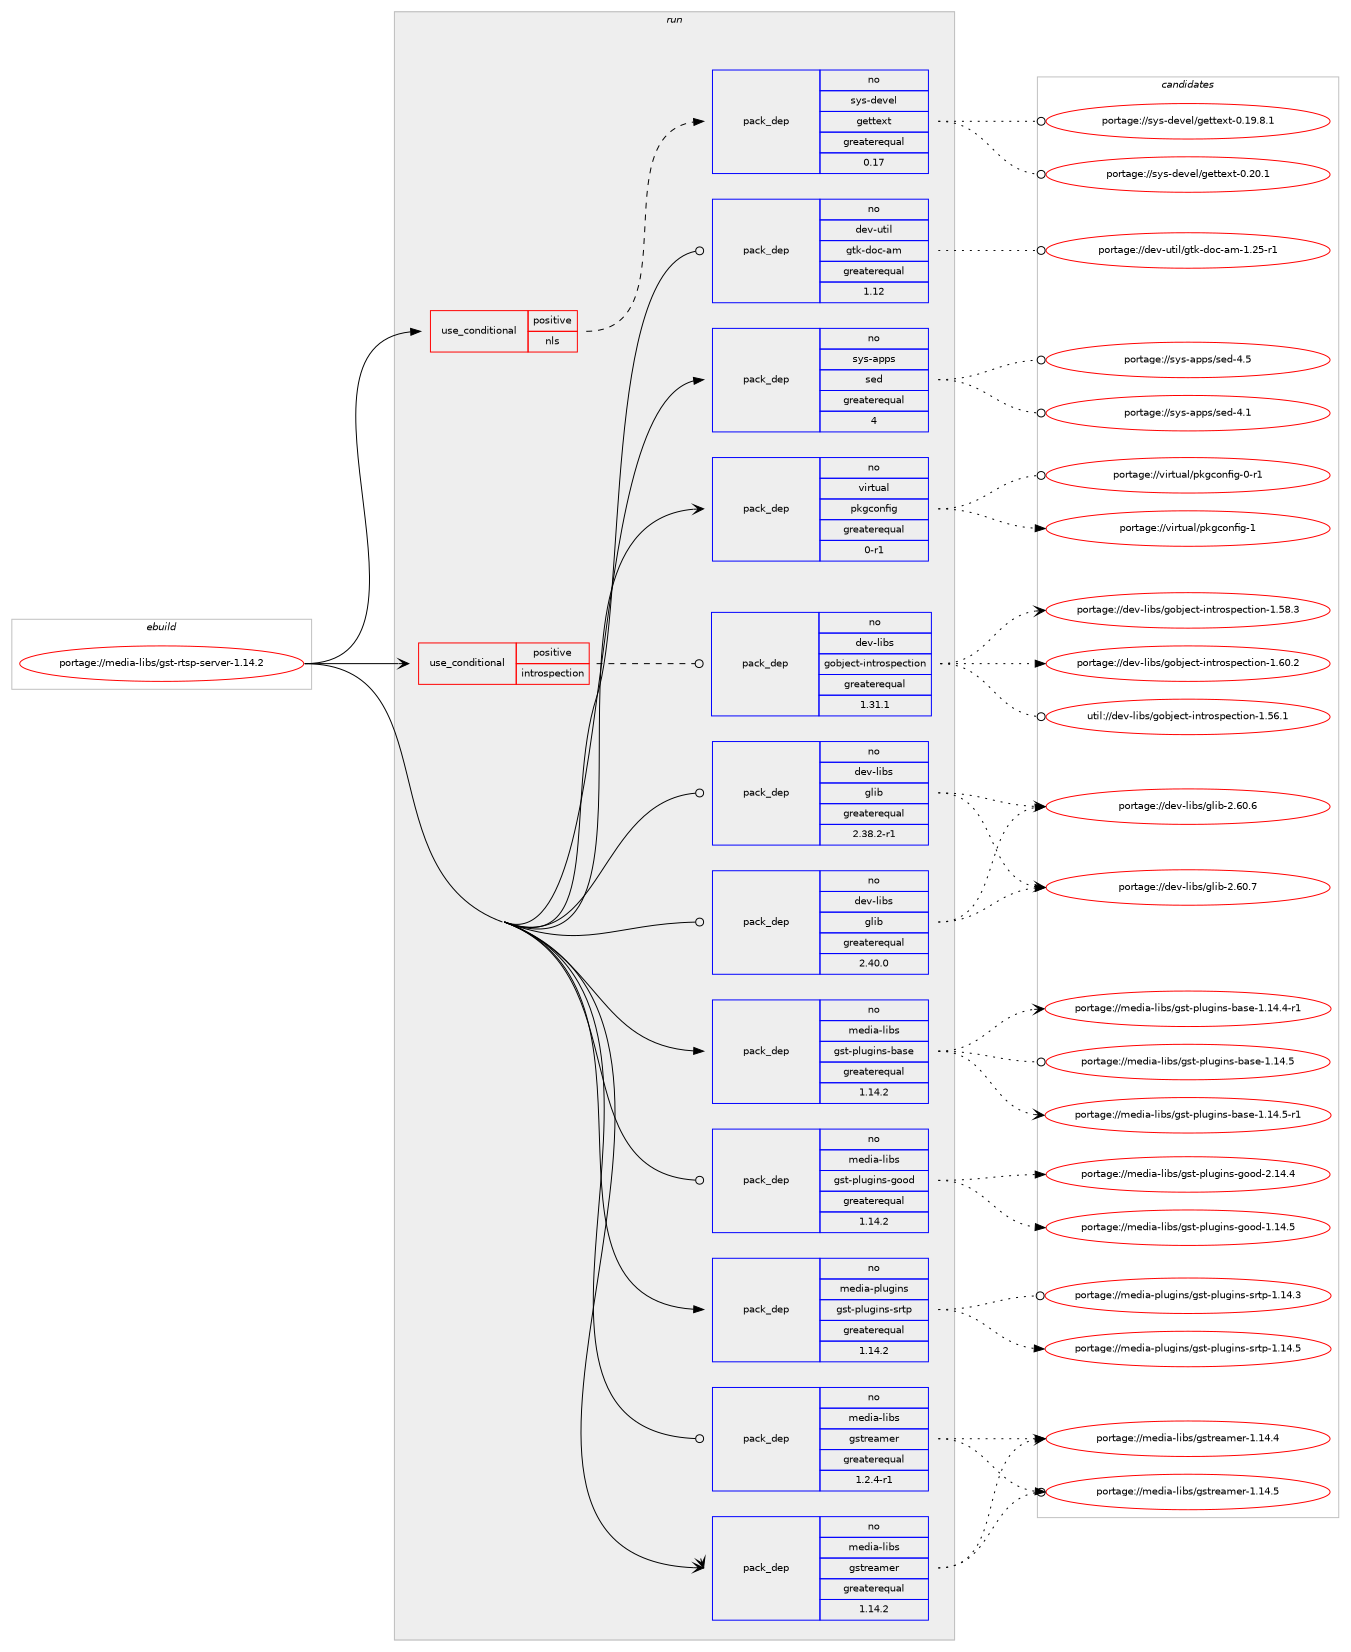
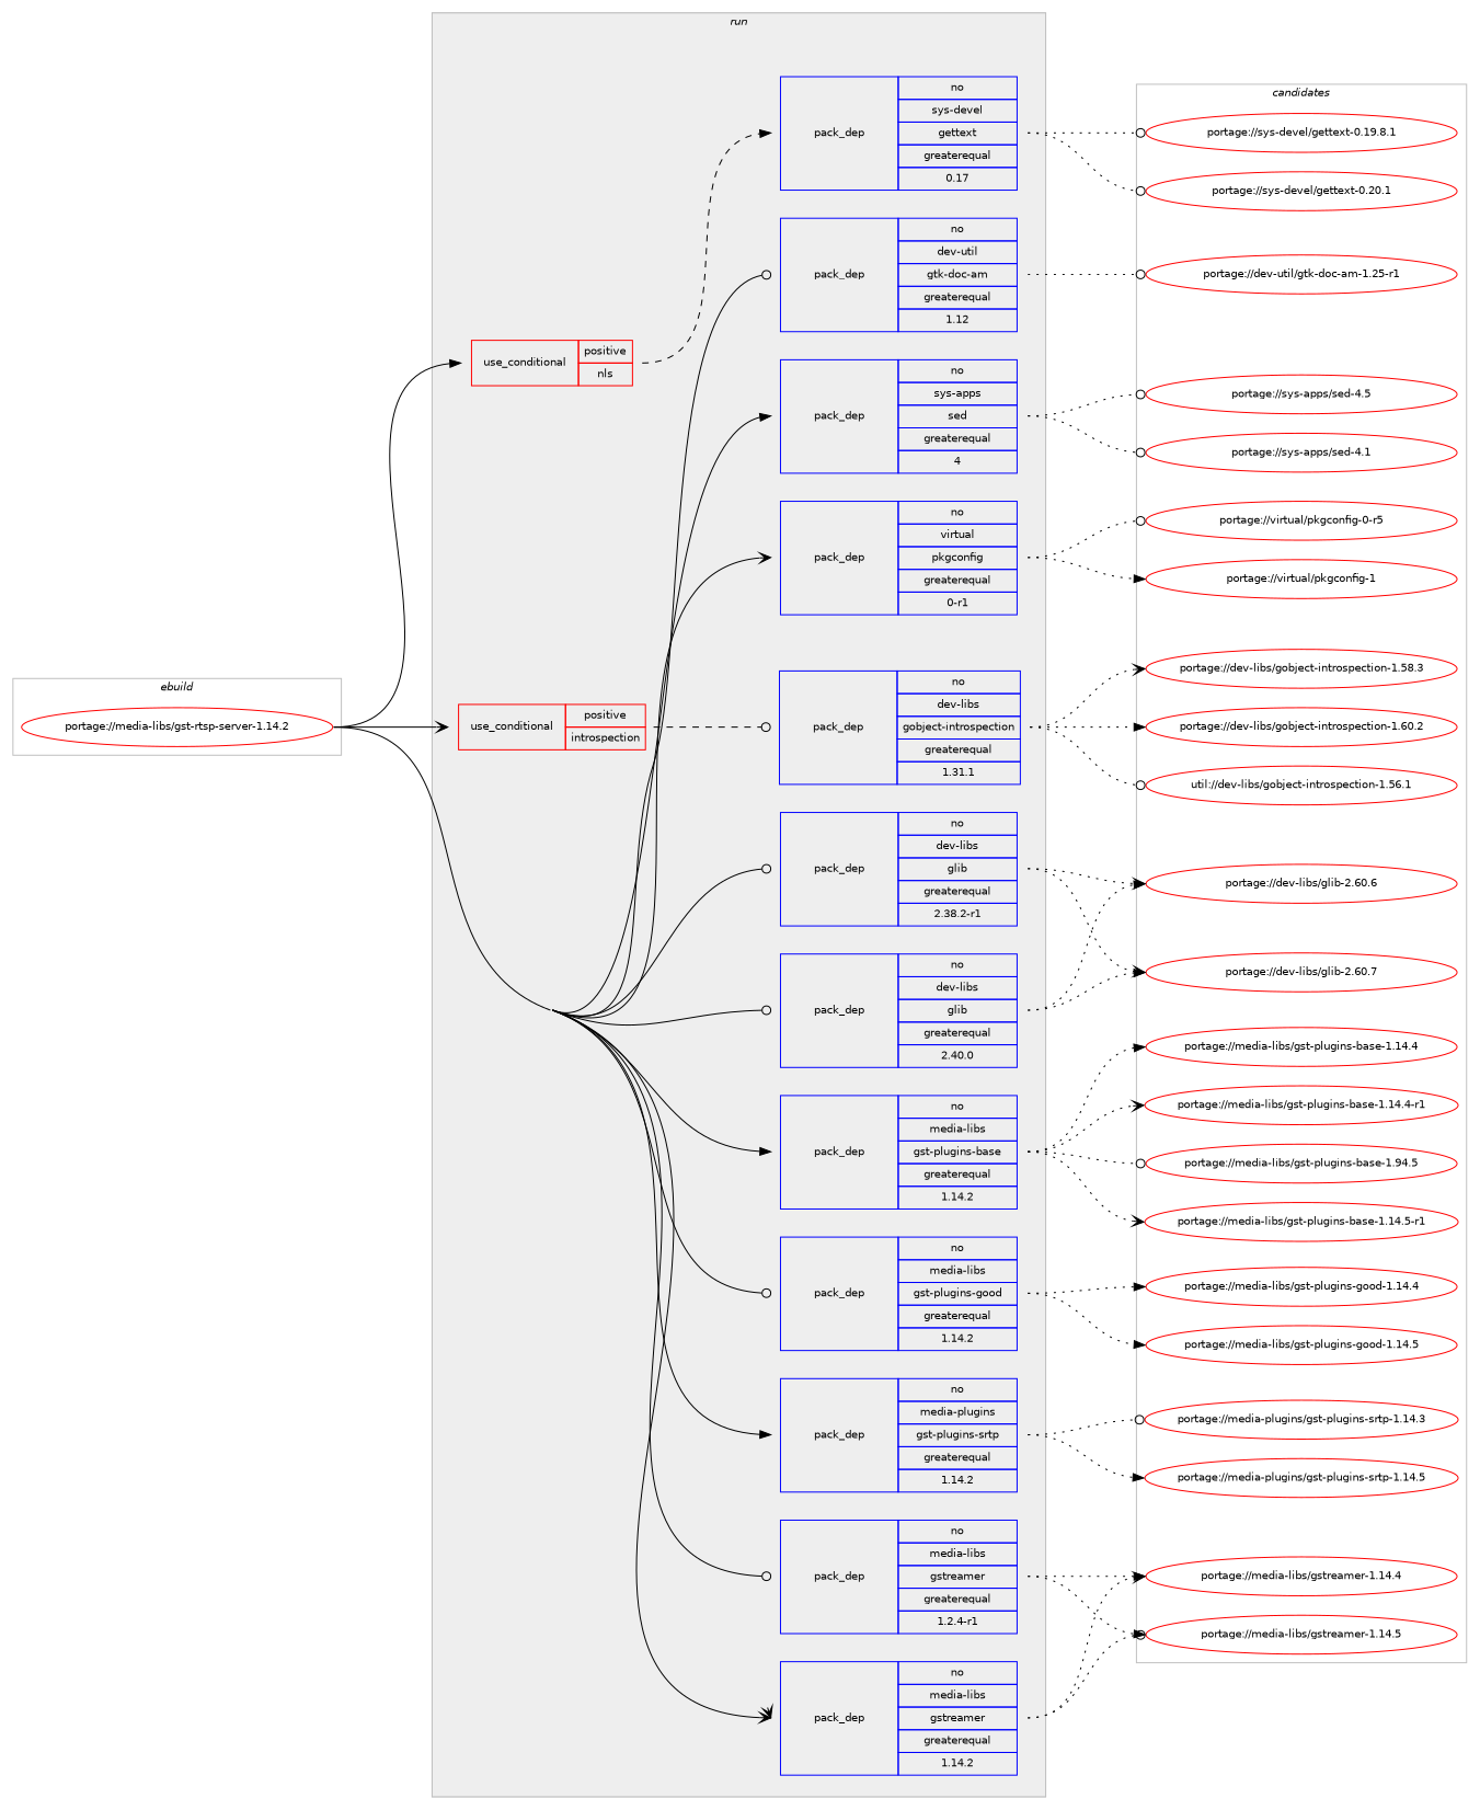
  digraph {
    compound=true
    concentrate=true
    fontname=Helvetica
    fontsize=10
    newrank=true
    rankdir=LR
    ranksep=1.5
    node [color=red fontname=Helvetica fontsize=10]
    edge [arrowhead=odot headport=w style=dotted tailport=e weight=100]
    n1 [label="portage://media-libs/gst-rtsp-server-1.14.2" width=4]
    n2 [color=blue label=<<TABLE BORDER="0" CELLBORDER="1" CELLSPACING="0" CELLPADDING="4" WIDTH="220"><TR><TD ROWSPAN="6" CELLPADDING="30">pack_dep</TD></TR><TR><TD WIDTH="110">no</TD></TR><TR><TD>sys-devel</TD></TR><TR><TD>gettext</TD></TR><TR><TD>greaterequal</TD></TR><TR><TD>0.17</TD></TR></TABLE>> shape=none]
    n3 [label=<<TABLE BORDER="0" CELLBORDER="1" CELLSPACING="0" CELLPADDING="4"><TR><TD ROWSPAN="3" CELLPADDING="10">use_conditional</TD></TR><TR><TD>positive</TD></TR><TR><TD>nls</TD></TR></TABLE>> shape=none]
    n4 [color=blue label=<<TABLE BORDER="0" CELLBORDER="1" CELLSPACING="0" CELLPADDING="4" WIDTH="220"><TR><TD ROWSPAN="6" CELLPADDING="30">pack_dep</TD></TR><TR><TD WIDTH="110">no</TD></TR><TR><TD>dev-util</TD></TR><TR><TD>gtk-doc-am</TD></TR><TR><TD>greaterequal</TD></TR><TR><TD>1.12</TD></TR></TABLE>> shape=none]
    n5 [color=blue label=<<TABLE BORDER="0" CELLBORDER="1" CELLSPACING="0" CELLPADDING="4" WIDTH="220"><TR><TD ROWSPAN="6" CELLPADDING="30">pack_dep</TD></TR><TR><TD WIDTH="110">no</TD></TR><TR><TD>sys-apps</TD></TR><TR><TD>sed</TD></TR><TR><TD>greaterequal</TD></TR><TR><TD>4</TD></TR></TABLE>> shape=none]
    n6 [color=blue label=<<TABLE BORDER="0" CELLBORDER="1" CELLSPACING="0" CELLPADDING="4" WIDTH="220"><TR><TD ROWSPAN="6" CELLPADDING="30">pack_dep</TD></TR><TR><TD WIDTH="110">no</TD></TR><TR><TD>virtual</TD></TR><TR><TD>pkgconfig</TD></TR><TR><TD>greaterequal</TD></TR><TR><TD>0-r1</TD></TR></TABLE>> shape=none]
    n7 [color=blue label=<<TABLE BORDER="0" CELLBORDER="1" CELLSPACING="0" CELLPADDING="4" WIDTH="220"><TR><TD ROWSPAN="6" CELLPADDING="30">pack_dep</TD></TR><TR><TD WIDTH="110">no</TD></TR><TR><TD>media-libs</TD></TR><TR><TD>gstreamer</TD></TR><TR><TD>greaterequal</TD></TR><TR><TD>1.14.2</TD></TR></TABLE>> shape=none]
    n8 [color=blue label=<<TABLE BORDER="0" CELLBORDER="1" CELLSPACING="0" CELLPADDING="4" WIDTH="220"><TR><TD ROWSPAN="6" CELLPADDING="30">pack_dep</TD></TR><TR><TD WIDTH="110">no</TD></TR><TR><TD>dev-libs</TD></TR><TR><TD>gobject-introspection</TD></TR><TR><TD>greaterequal</TD></TR><TR><TD>1.31.1</TD></TR></TABLE>> shape=none]
    n9 [label=<<TABLE BORDER="0" CELLBORDER="1" CELLSPACING="0" CELLPADDING="4"><TR><TD ROWSPAN="3" CELLPADDING="10">use_conditional</TD></TR><TR><TD>positive</TD></TR><TR><TD>introspection</TD></TR></TABLE>> shape=none]
    n10 [color=blue label=<<TABLE BORDER="0" CELLBORDER="1" CELLSPACING="0" CELLPADDING="4" WIDTH="220"><TR><TD ROWSPAN="6" CELLPADDING="30">pack_dep</TD></TR><TR><TD WIDTH="110">no</TD></TR><TR><TD>dev-libs</TD></TR><TR><TD>glib</TD></TR><TR><TD>greaterequal</TD></TR><TR><TD>2.38.2-r1</TD></TR></TABLE>> shape=none]
    n11 [color=blue label=<<TABLE BORDER="0" CELLBORDER="1" CELLSPACING="0" CELLPADDING="4" WIDTH="220"><TR><TD ROWSPAN="6" CELLPADDING="30">pack_dep</TD></TR><TR><TD WIDTH="110">no</TD></TR><TR><TD>dev-libs</TD></TR><TR><TD>glib</TD></TR><TR><TD>greaterequal</TD></TR><TR><TD>2.40.0</TD></TR></TABLE>> shape=none]
    n12 [color=blue label=<<TABLE BORDER="0" CELLBORDER="1" CELLSPACING="0" CELLPADDING="4" WIDTH="220"><TR><TD ROWSPAN="6" CELLPADDING="30">pack_dep</TD></TR><TR><TD WIDTH="110">no</TD></TR><TR><TD>media-libs</TD></TR><TR><TD>gst-plugins-base</TD></TR><TR><TD>greaterequal</TD></TR><TR><TD>1.14.2</TD></TR></TABLE>> shape=none]
    n13 [color=blue label=<<TABLE BORDER="0" CELLBORDER="1" CELLSPACING="0" CELLPADDING="4" WIDTH="220"><TR><TD ROWSPAN="6" CELLPADDING="30">pack_dep</TD></TR><TR><TD WIDTH="110">no</TD></TR><TR><TD>media-libs</TD></TR><TR><TD>gst-plugins-good</TD></TR><TR><TD>greaterequal</TD></TR><TR><TD>1.14.2</TD></TR></TABLE>> shape=none]
    n14 [color=blue label=<<TABLE BORDER="0" CELLBORDER="1" CELLSPACING="0" CELLPADDING="4" WIDTH="220"><TR><TD ROWSPAN="6" CELLPADDING="30">pack_dep</TD></TR><TR><TD WIDTH="110">no</TD></TR><TR><TD>media-libs</TD></TR><TR><TD>gstreamer</TD></TR><TR><TD>greaterequal</TD></TR><TR><TD>1.2.4-r1</TD></TR></TABLE>> shape=none]
    n15 [color=blue label=<<TABLE BORDER="0" CELLBORDER="1" CELLSPACING="0" CELLPADDING="4" WIDTH="220"><TR><TD ROWSPAN="6" CELLPADDING="30">pack_dep</TD></TR><TR><TD WIDTH="110">no</TD></TR><TR><TD>media-plugins</TD></TR><TR><TD>gst-plugins-srtp</TD></TR><TR><TD>greaterequal</TD></TR><TR><TD>1.14.2</TD></TR></TABLE>> shape=none]
    n16 [label="portage://sys-devel/gettext-0.19.8.1" width=4]
    n17 [label="portage://sys-devel/gettext-0.20.1" width=4]
    n18 [label="portage://dev-util/gtk-doc-am-1.25-r1" width=4]
    n19 [label="portage://sys-apps/sed-4.5" width=4]
    n20 [label="portage://sys-apps/sed-4.1" width=4]
-   n21 [label="portage://virtual/pkgconfig-0-r1" width=4]
+   n21 [label="portage://virtual/pkgconfig-0-r5" width=4]
    n22 [label="portage://virtual/pkgconfig-1" width=4]
    n23 [label="util://dev-libs/gobject-introspection-1.56.1" width=4]
    n24 [label="portage://dev-libs/gobject-introspection-1.58.3" width=4]
    n25 [label="portage://dev-libs/gobject-introspection-1.60.2" width=4]
    n26 [label="portage://dev-libs/glib-2.60.6" width=4]
    n27 [label="portage://dev-libs/glib-2.60.7" width=4]
+   n28 [label="portage://media-libs/gst-plugins-base-1.14.4" width=4]
    n29 [label="portage://media-libs/gst-plugins-base-1.14.4-r1" width=4]
-   n30 [label="portage://media-libs/gst-plugins-base-1.14.5" width=4]
+   n30 [label="portage://media-libs/gst-plugins-base-1.94.5" width=4]
    n31 [label="portage://media-libs/gst-plugins-base-1.14.5-r1" width=4]
-   n32 [label="portage://media-libs/gst-plugins-good-2.14.4" width=4]
+   n32 [label="portage://media-libs/gst-plugins-good-1.14.4" width=4]
    n33 [label="portage://media-libs/gst-plugins-good-1.14.5" width=4]
    n34 [label="portage://media-libs/gstreamer-1.14.4" width=4]
    n35 [label="portage://media-libs/gstreamer-1.14.5" width=4]
    n36 [label="portage://media-plugins/gst-plugins-srtp-1.14.3" width=4]
    n37 [label="portage://media-plugins/gst-plugins-srtp-1.14.5" width=4]
    subgraph cluster_1 {
      color=gray
      label=<<i>ebuild</i>>
      rank=same
      n1
    }
    subgraph cluster_2 {
      color=gray
      label=<<i>dependencies</i>>
      subgraph cluster_3 {
        color=gray
        fillcolor="#eeeeee"
        label=<<i>compile</i>>
        style=filled
        subgraph sub_4 {
          color=gray
          fillcolor="#eeeeee"
          label=<<i>compile</i>>
          style=filled
          n3
          subgraph sub_5 {
            color=gray
            fillcolor="#eeeeee"
            label=<<i>compile</i>>
            style=filled
            n2
          }
        }
        subgraph sub_6 {
          color=gray
          fillcolor="#eeeeee"
          label=<<i>compile</i>>
          style=filled
          n4
        }
        subgraph sub_7 {
          color=gray
          fillcolor="#eeeeee"
          label=<<i>compile</i>>
          style=filled
          n5
        }
        subgraph sub_8 {
          color=gray
          fillcolor="#eeeeee"
          label=<<i>compile</i>>
          style=filled
          n6
        }
      }
      subgraph cluster_9 {
        color=gray
        fillcolor="#eeeeee"
        label=<<i>compile and run</i>>
        style=filled
        subgraph sub_10 {
          color=gray
          fillcolor="#eeeeee"
          label=<<i>compile and run</i>>
          style=filled
          n7
        }
        subgraph sub_11 {
          color=gray
          fillcolor="#eeeeee"
          label=<<i>compile and run</i>>
          style=filled
          n9
          subgraph sub_12 {
            color=gray
            fillcolor="#eeeeee"
            label=<<i>compile and run</i>>
            style=filled
            n8
          }
        }
        subgraph sub_13 {
          color=gray
          fillcolor="#eeeeee"
          label=<<i>compile and run</i>>
          style=filled
          n10
        }
        subgraph sub_14 {
          color=gray
          fillcolor="#eeeeee"
          label=<<i>compile and run</i>>
          style=filled
          n11
        }
        subgraph sub_15 {
          color=gray
          fillcolor="#eeeeee"
          label=<<i>compile and run</i>>
          style=filled
          n12
        }
        subgraph sub_16 {
          color=gray
          fillcolor="#eeeeee"
          label=<<i>compile and run</i>>
          style=filled
          n13
        }
        subgraph sub_17 {
          color=gray
          fillcolor="#eeeeee"
          label=<<i>compile and run</i>>
          style=filled
          n14
        }
        subgraph sub_18 {
          color=gray
          fillcolor="#eeeeee"
          label=<<i>compile and run</i>>
          style=filled
          n15
        }
      }
      subgraph cluster_19 {
        color=gray
        fillcolor="#eeeeee"
        label=<<i>run</i>>
        style=filled
      }
    }
    subgraph cluster_20 {
      color=gray
      label=<<i>candidates</i>>
      rank=same
      subgraph sub_21 {
        color=black
        label=<<i>candidates</i>>
        nodesep=1
        rank=same
        n16
        n17
      }
      subgraph sub_22 {
        color=black
        label=<<i>candidates</i>>
        nodesep=1
        rank=same
        n18
      }
      subgraph sub_23 {
        color=black
        label=<<i>candidates</i>>
        nodesep=1
        rank=same
        n19
        n20
      }
      subgraph sub_24 {
        color=black
        label=<<i>candidates</i>>
        nodesep=1
        rank=same
        n21
        n22
      }
      subgraph sub_25 {
        color=black
        label=<<i>candidates</i>>
        nodesep=1
        rank=same
        n23
        n24
        n25
      }
      subgraph sub_26 {
        color=black
        label=<<i>candidates</i>>
        nodesep=1
        rank=same
        n26
        n27
      }
      subgraph sub_27 {
        color=black
        label=<<i>candidates</i>>
        nodesep=1
        rank=same
        n26
        n27
      }
      subgraph sub_28 {
        color=black
        label=<<i>candidates</i>>
        nodesep=1
        rank=same
+       n28
        n29
        n30
        n31
      }
      subgraph sub_29 {
        color=black
        label=<<i>candidates</i>>
        nodesep=1
        rank=same
        n32
        n33
      }
      subgraph sub_30 {
        color=black
        label=<<i>candidates</i>>
        nodesep=1
        rank=same
        n34
        n35
      }
      subgraph sub_31 {
        color=black
        label=<<i>candidates</i>>
        nodesep=1
        rank=same
        n34
        n35
      }
      subgraph sub_32 {
        color=black
        label=<<i>candidates</i>>
        nodesep=1
        rank=same
        n36
        n37
      }
    }
    n1 -> n3 [arrowhead=normal style=solid weight=20]
    n1 -> n4 [style=solid weight=20]
    n1 -> n5 [arrowhead=normal style=solid weight=20]
    n1 -> n6 [arrowhead=vee style=solid weight=20]
    n1 -> n7 [arrowhead=vee style=solid weight=20]
    n1 -> n9 [arrowhead=vee style=solid weight=20]
    n1 -> n10 [style=solid weight=20]
    n1 -> n11 [style=solid weight=20]
    n1 -> n12 [arrowhead=normal style=solid weight=20]
    n1 -> n13 [style=solid weight=20]
    n1 -> n14 [style=solid weight=20]
    n1 -> n15 [arrowhead=normal style=solid weight=20]
    n2 -> n16
    n2 -> n17
    n3 -> n2 [arrowhead=normal style=dashed weight=20]
    n4 -> n18
    n5 -> n19
    n5 -> n20
    n6 -> n21
    n6 -> n22 [arrowhead=normal]
    n7 -> n34 [arrowhead=vee]
    n7 -> n35
    n8 -> n23
    n8 -> n24 [arrowhead=vee]
    n8 -> n25 [arrowhead=normal]
    n9 -> n8 [style=dashed weight=20]
    n10 -> n26 [arrowhead=vee]
    n10 -> n27 [arrowhead=vee]
    n11 -> n26 [arrowhead=normal]
    n11 -> n27 [arrowhead=normal]
+   n12 -> n28 [arrowhead=normal]
    n12 -> n29 [arrowhead=vee]
    n12 -> n30
    n12 -> n31 [arrowhead=vee]
    n13 -> n32 [arrowhead=normal]
    n13 -> n33 [arrowhead=normal]
    n14 -> n34 [arrowhead=normal]
    n14 -> n35 [arrowhead=normal]
    n15 -> n36
    n15 -> n37 [arrowhead=normal]
  }
